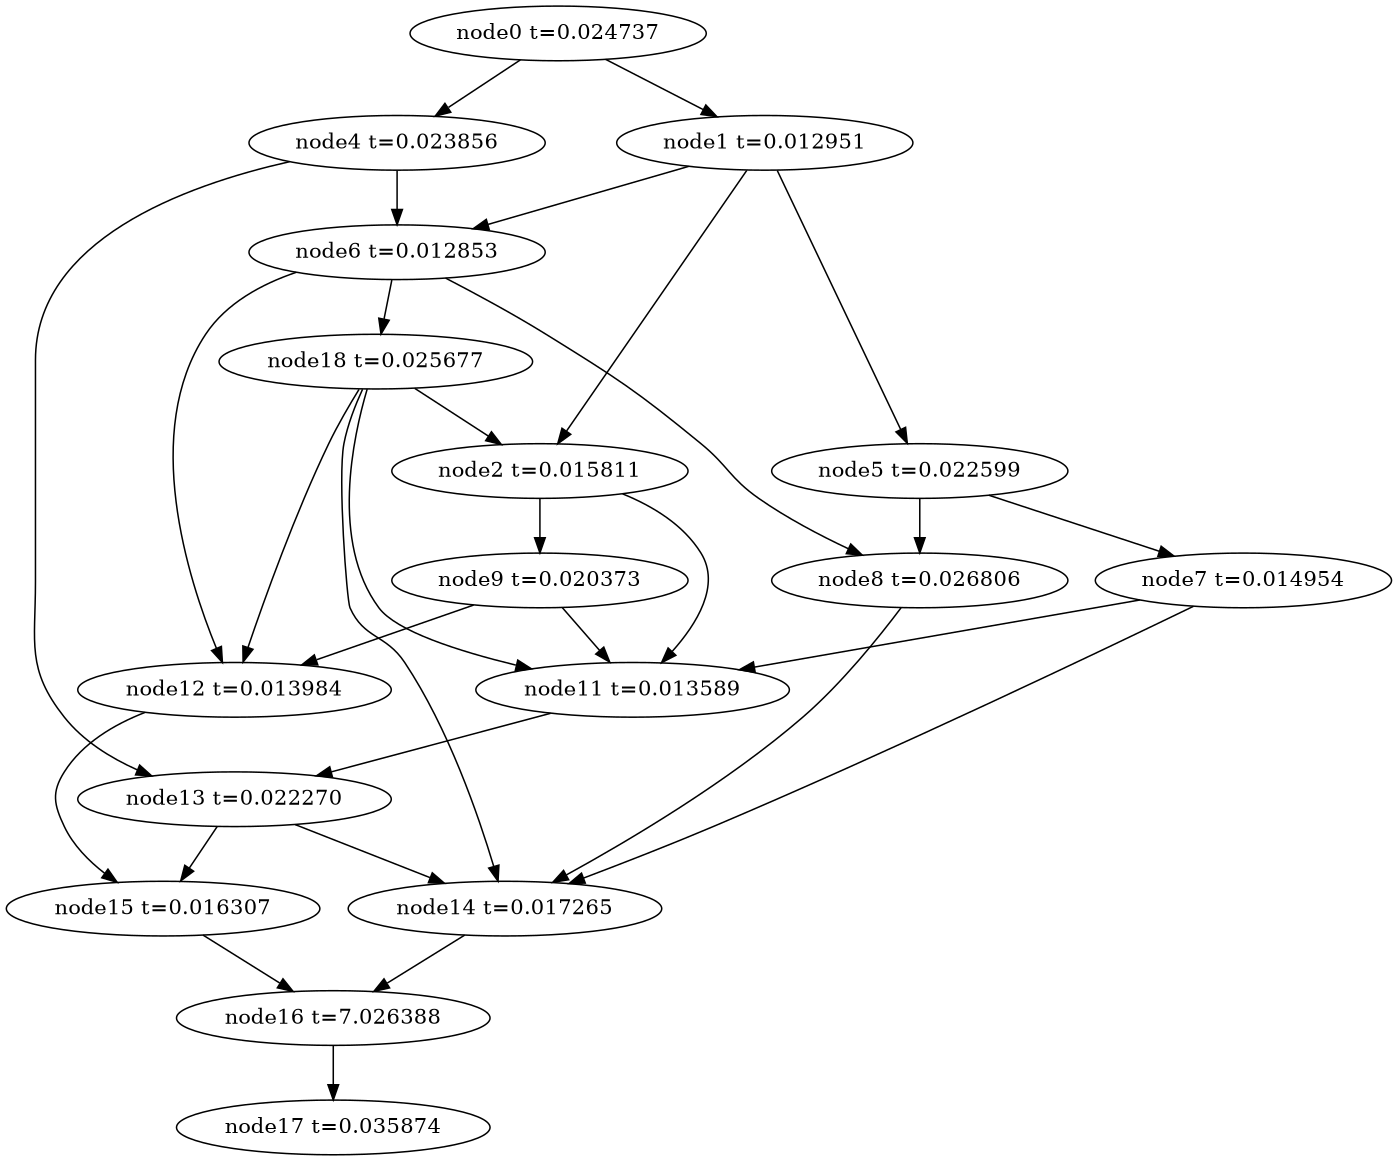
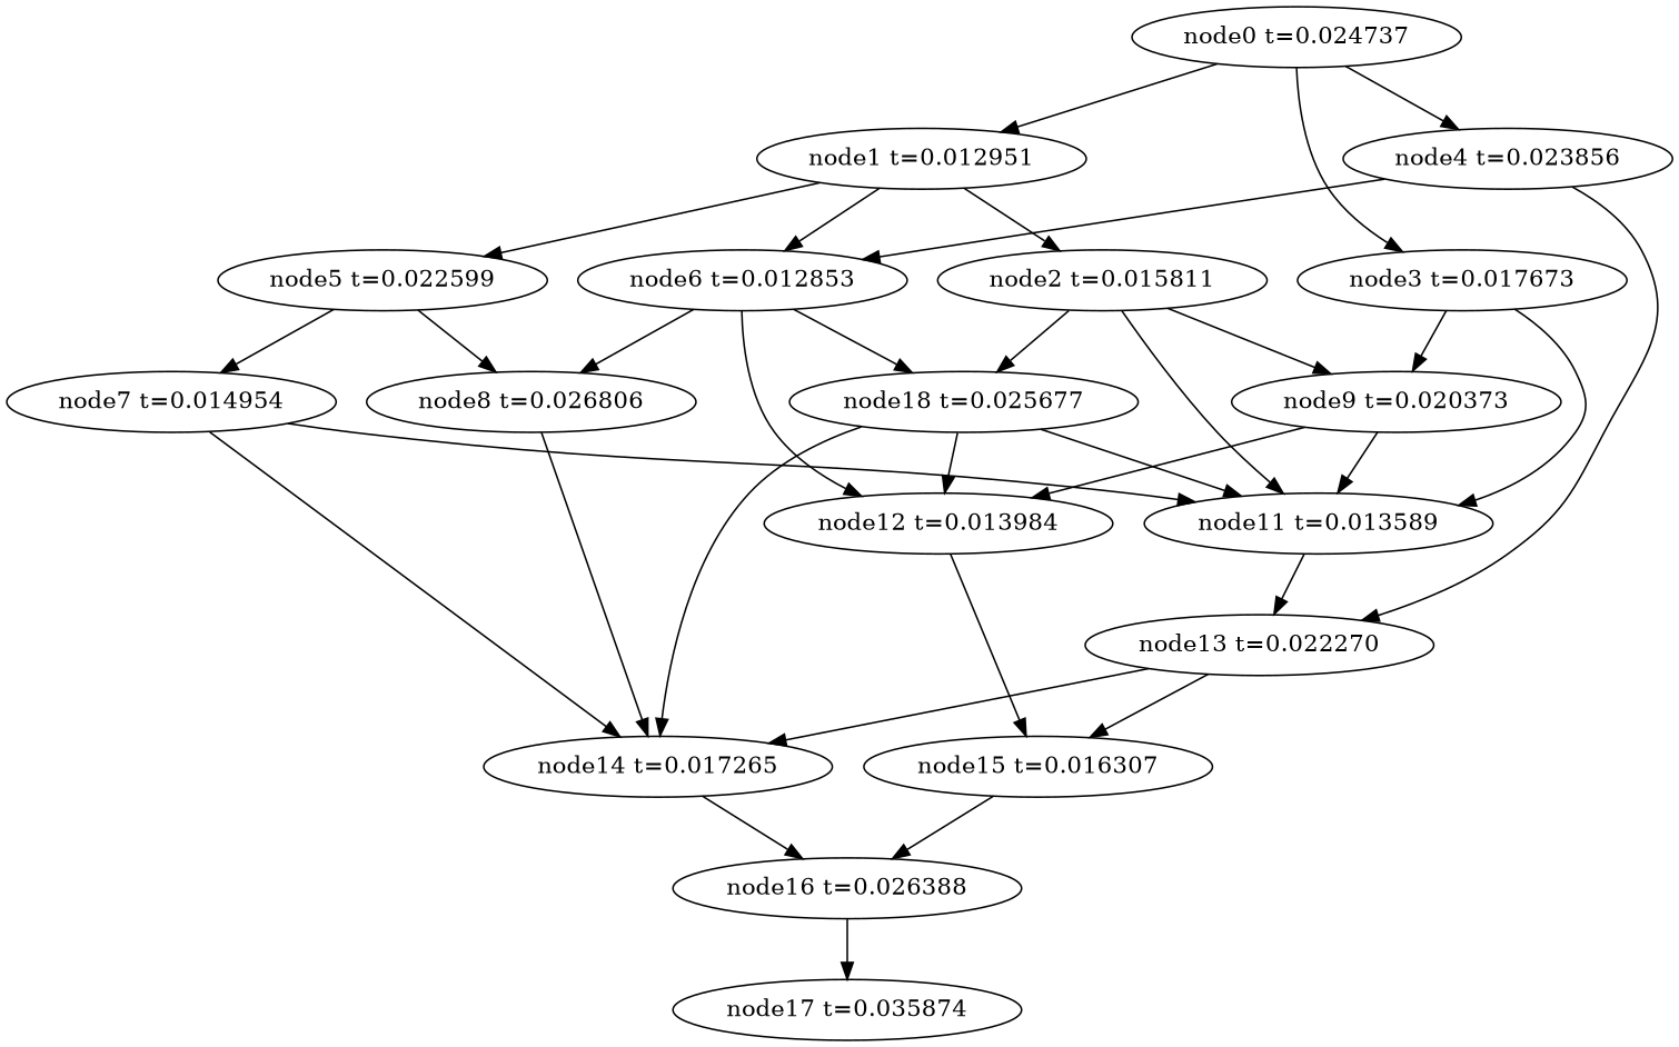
  digraph {
    n1 [label="node17 t=0.035874"]
-   n2 [label="node16 t=7.026388"]
+   n2 [label="node16 t=0.026388"]
    n3 [label="node15 t=0.016307"]
    n4 [label="node14 t=0.017265"]
    n5 [label="node13 t=0.022270"]
    n6 [label="node12 t=0.013984"]
    n7 [label="node11 t=0.013589"]
    n8 [label="node18 t=0.025677"]
    n9 [label="node9 t=0.020373"]
    n10 [label="node8 t=0.026806"]
    n11 [label="node7 t=0.014954"]
    n12 [label="node6 t=0.012853"]
    n13 [label="node5 t=0.022599"]
    n14 [label="node4 t=0.023856"]
+   n15 [label="node3 t=0.017673"]
    n16 [label="node2 t=0.015811"]
    n17 [label="node1 t=0.012951"]
    n18 [label="node0 t=0.024737"]
    n2 -> n1
    n3 -> n2
    n4 -> n2
    n5 -> n3
    n5 -> n4
    n6 -> n3
    n7 -> n5
    n8 -> n4
    n8 -> n6
    n8 -> n7
    n9 -> n6
    n9 -> n7
    n10 -> n4
    n11 -> n4
    n11 -> n7
    n12 -> n6
    n12 -> n8
    n12 -> n10
    n13 -> n10
    n13 -> n11
    n14 -> n5
    n14 -> n12
+   n15 -> n7
+   n15 -> n9
    n16 -> n7
-   n8 -> n16
+   n16 -> n8
    n16 -> n9
    n17 -> n12
    n17 -> n13
    n17 -> n16
    n18 -> n14
+   n18 -> n15
    n18 -> n17
  }
